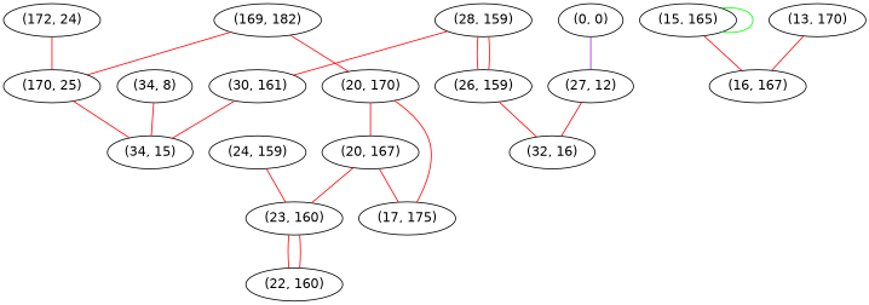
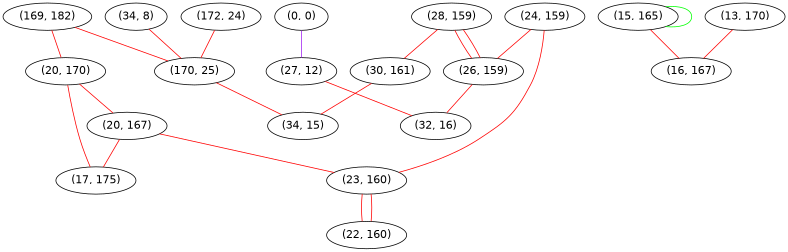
  graph {
    fontname="DejaVu Sans"
    node [fontname="DejaVu Sans"]
    edge [color=red fontname="DejaVu Sans" weight=1]
    "(28, 159)"
    "(30, 161)"
    "(26, 159)"
    "(34, 15)"
    "(32, 16)"
    "(0, 0)"
    "(27, 12)"
    "(34, 8)"
    "(24, 159)"
    "(23, 160)"
    "(22, 160)"
    n12 [label="(169, 182)"]
    "(20, 170)"
    "(170, 25)"
    "(20, 167)"
    "(17, 175)"
    "(172, 24)"
    "(15, 165)"
    "(16, 167)"
    "(13, 170)"
    "(28, 159)" -- "(30, 161)"
    "(28, 159)" -- "(26, 159)"
    "(28, 159)" -- "(26, 159)"
    "(30, 161)" -- "(34, 15)"
    "(26, 159)" -- "(32, 16)"
    "(0, 0)" -- "(27, 12)" [color=purple weight=4]
    "(27, 12)" -- "(32, 16)"
-   "(34, 8)" -- "(34, 15)"
+   "(34, 8)" -- "(170, 25)"
+   "(24, 159)" -- "(26, 159)"
    "(24, 159)" -- "(23, 160)"
    "(23, 160)" -- "(22, 160)"
    "(23, 160)" -- "(22, 160)"
    n12 -- "(20, 170)"
    n12 -- "(170, 25)"
    "(20, 170)" -- "(20, 167)"
    "(20, 170)" -- "(17, 175)"
    "(170, 25)" -- "(34, 15)"
    "(20, 167)" -- "(23, 160)"
    "(20, 167)" -- "(17, 175)"
    "(172, 24)" -- "(170, 25)"
    "(15, 165)" -- "(15, 165)" [color=green weight=2]
    "(15, 165)" -- "(16, 167)"
    "(13, 170)" -- "(16, 167)"
  }
